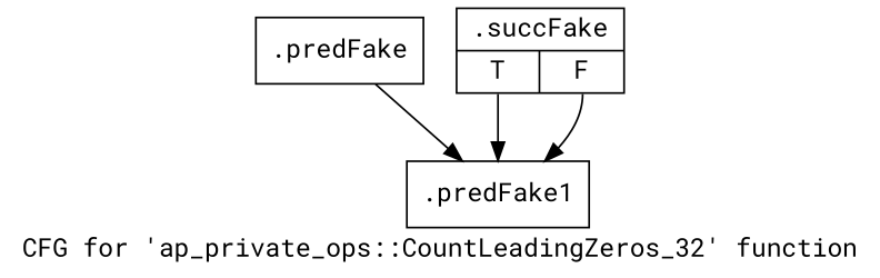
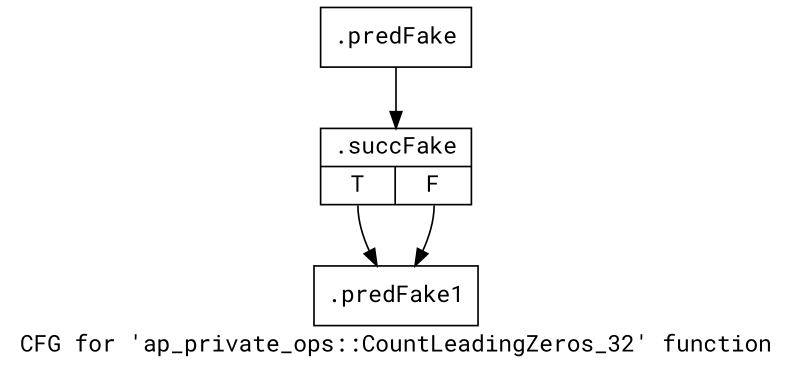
  digraph {
    fontname="Roboto Mono"
    label="CFG for 'ap_private_ops::CountLeadingZeros_32' function"
    node [fontname="Roboto Mono" shape=record filename="/mnt/xilinx/Vitis_HLS/2021.2/include/etc/ap_private.h"]
    edge [execusionnum=0 filename="/mnt/xilinx/Vitis_HLS/2021.2/include/etc/ap_private.h" fontname="Roboto Mono"]
    n1 [label="{.predFake}" filename=""]
    n2 [label="{.succFake|{<s0>T|<s1>F}}" linenumber=167]
    n3 [label="{.predFake1}" linenumber=184]
-   n1 -> n3
+   n1 -> n2
    n2 -> n3 [tailport=s0]
    n2 -> n3 [tailport=s1]
  }
